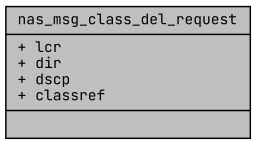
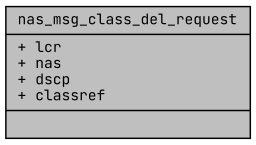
  digraph {
    fontname="JetBrains Mono"
-   n1 [color=black fillcolor=grey75 fontcolor=black fontname="JetBrains Mono" fontsize=10 height=0.2 label="{nas_msg_class_del_request\n|+ lcr\l+ dir\l+ dscp\l+ classref\l|}" shape=record style=filled width=0.4]
+   n1 [color=black fillcolor=grey75 fontcolor=black fontname="JetBrains Mono" fontsize=10 height=0.2 label="{nas_msg_class_del_request\n|+ lcr\l+ nas\l+ dscp\l+ classref\l|}" shape=record style=filled width=0.4]
  }
